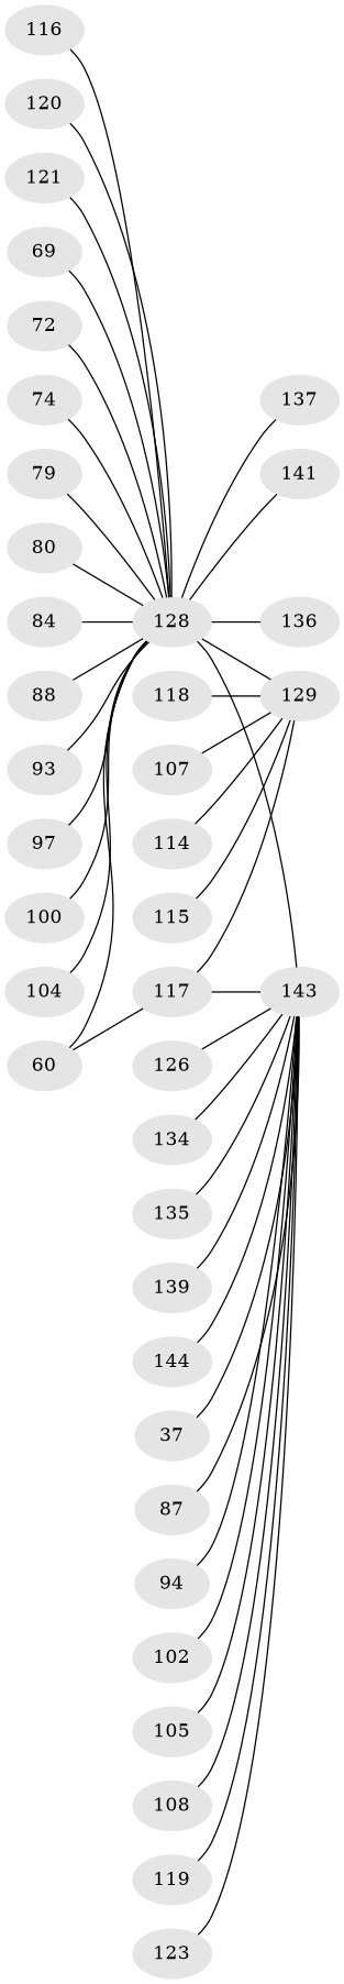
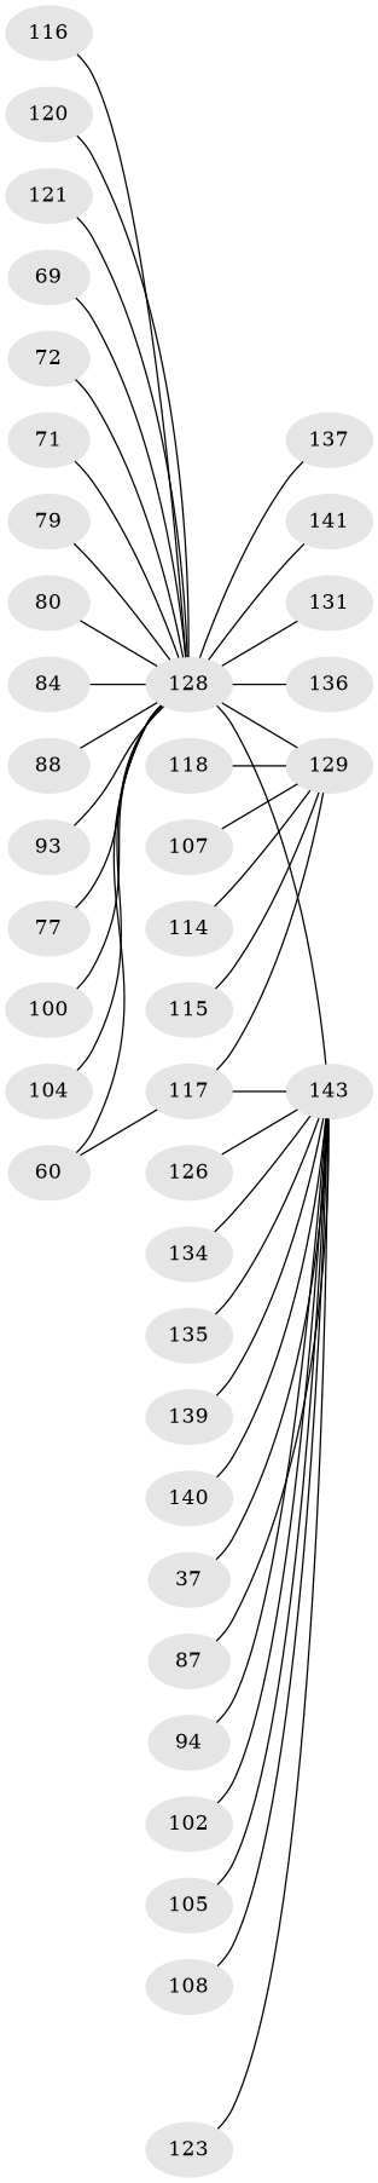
  graph {
    rankdir=LR
    node [color=gray90 style=filled]
    143 [super="+15+85+124"]
    37
    60 [super="+40"]
    117 [super="+112"]
    128 [super="+11+17+34+61+77+110+35+42+47+49+54+59+65+68"]
    129 [super="+113+66+75+125+56+127+44+78+83+90"]
+   131
    136
    137
    141
    69
    72
-   74
+   74 [label=71]
    79 [super="+51"]
    80
    84
    87
    88
    93
    94
-   97 [super="+73"]
+   97 [super="+73" label=77]
    100 [super="+55"]
    102
    104
    105
    107
    108
    114
    115
    116 [super="+89"]
    118
-   119
    120
    121
    123 [super="+122"]
    126
    134
    135 [super="+91"]
    139
-   140 [label=144]
+   140
    37 -- 143
    60 -- 117
    60 -- 128 [weight=2]
    117 -- 143 [weight=3]
    117 -- 129
    128 -- 143 [weight=13]
    128 -- 129 [weight=6]
+   128 -- 131
    128 -- 136
    128 -- 137
    128 -- 141
    69 -- 128
    72 -- 128
    74 -- 128
    79 -- 128
    80 -- 128
    84 -- 128
    87 -- 143
    88 -- 128
    93 -- 128
    94 -- 143
    97 -- 128
    100 -- 128
    102 -- 143
    104 -- 128
    105 -- 143
    107 -- 129
    108 -- 143
    114 -- 129
    115 -- 129
    116 -- 128
    118 -- 129
-   119 -- 143
    120 -- 128
    121 -- 128
    123 -- 143
    126 -- 143
    134 -- 143
    135 -- 143
    139 -- 143
    140 -- 143
  }
